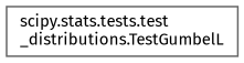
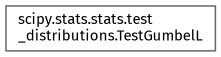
  digraph {
    rankdir=LR
    fontname="Fira Sans"
-   n1 [color=grey40 fillcolor=white fontname="Fira Sans" fontsize=10 height=0.2 label="scipy.stats.tests.test\l_distributions.TestGumbelL" shape=box style=filled width=0.4]
+   n1 [color=grey40 fillcolor=white fontname="Fira Sans" fontsize=10 height=0.2 label="scipy.stats.stats.test\l_distributions.TestGumbelL" shape=box style=filled width=0.4]
  }
